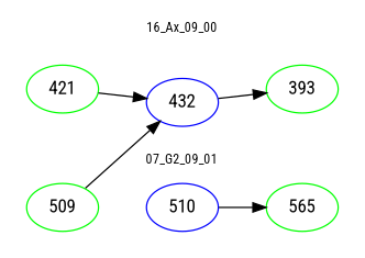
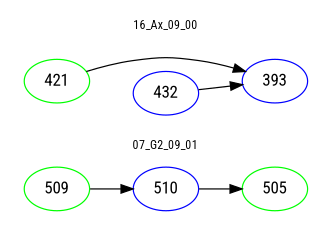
  digraph {
    fontname="Roboto Condensed"
    rankdir=LR
    node [color=green fontname="Roboto Condensed"]
    edge [color=black fontname="Roboto Condensed"]
    n1 [label=421]
    n2 [color=blue label=432]
-   n3 [label=393]
+   n3 [color=blue label=393]
    n4 [label=509]
    n5 [color=blue label=510]
-   n6 [label=565]
+   n6 [label=505]
    subgraph cluster_1 {
      color=white
      fontsize=10
      label="16_Ax_09_00"
      n1
      n2
      n3
    }
    subgraph cluster_2 {
      color=white
      fontsize=10
      label="07_G2_09_01"
      n4
      n5
      n6
    }
-   n1 -> n2
+   n1 -> n3
    n2 -> n3
-   n4 -> n2
+   n4 -> n5
    n5 -> n6
  }
